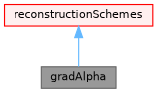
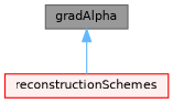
  digraph {
    node [fontname=Helvetica fontsize=10 shape=box style=filled]
    n1 [color=gray40 fillcolor=grey60 fontcolor=black height=0.2 label=gradAlpha width=0.4]
    n2 [color=red fillcolor="#FFF0F0" height=0.2 label=reconstructionSchemes width=0.4]
-   n2 -> n1 [color=steelblue1 dir=back fontname=Helvetica fontsize=10 labelfontname=Helvetica labelfontsize=10 style=solid]
+   n1 -> n2 [color=steelblue1 dir=back fontname=Helvetica fontsize=10 labelfontname=Helvetica labelfontsize=10 style=solid]
  }
